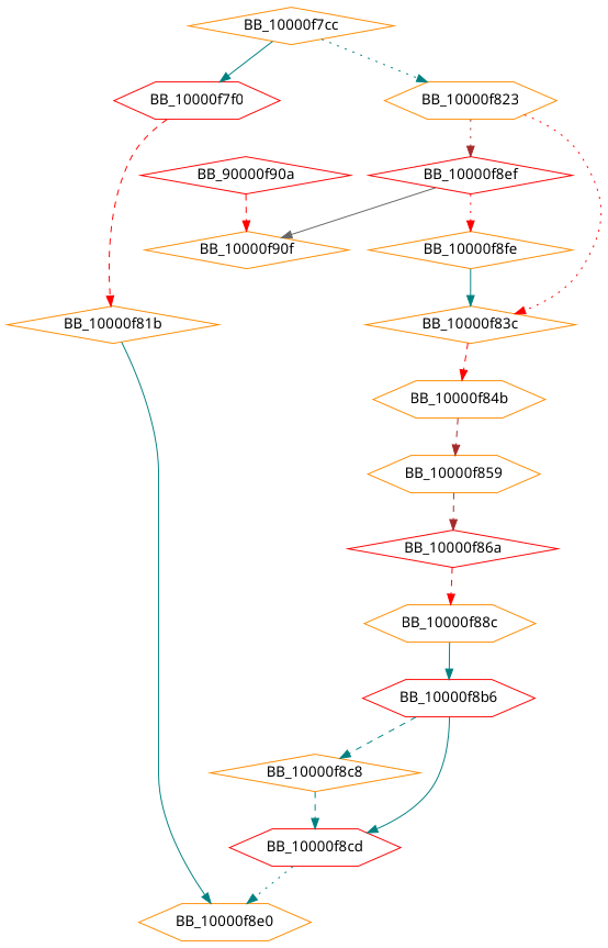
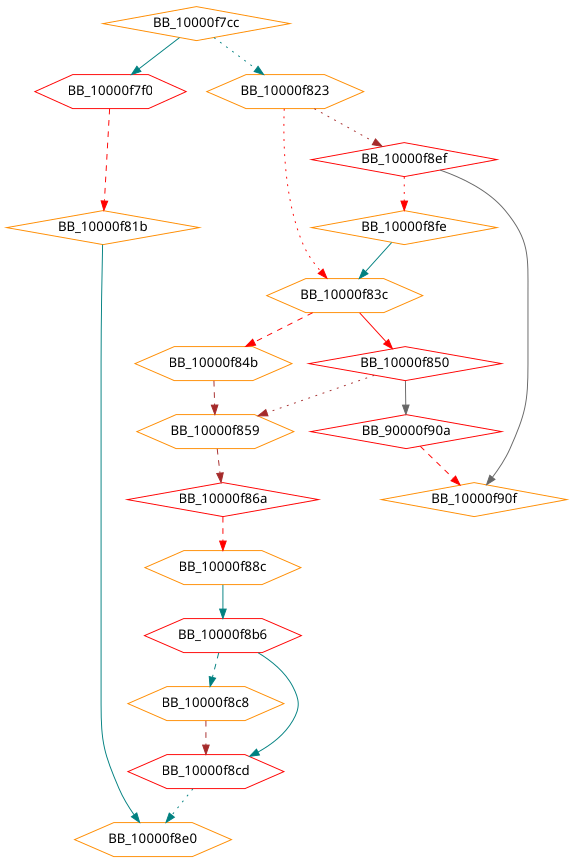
  digraph {
    fontname="Noto Sans"
    node [color=darkorange fontname="Noto Sans" shape=hexagon]
    edge [color=teal fontname="Noto Sans" style=dashed]
    BB_10000f7f0 [color=red]
    BB_10000f7cc [shape=diamond]
    BB_10000f823
    BB_10000f81b [shape=diamond]
-   BB_10000f83c [shape=diamond]
+   BB_10000f83c
    BB_10000f8ef [color=red shape=diamond]
    BB_10000f8e0
    BB_10000f84b
+   BB_10000f850 [color=red shape=diamond]
    BB_10000f8fe [shape=diamond]
    BB_10000f90f [shape=diamond]
    BB_10000f859
    n13 [color=red label=BB_90000f90a shape=diamond]
    BB_10000f86a [color=red shape=diamond]
    BB_10000f88c
    BB_10000f8b6 [color=red]
-   BB_10000f8c8 [shape=diamond]
+   BB_10000f8c8
    BB_10000f8cd [color=red]
    BB_10000f7f0 -> BB_10000f81b [color=red]
    BB_10000f7cc -> BB_10000f7f0 [style=solid]
    BB_10000f7cc -> BB_10000f823 [style=dotted]
    BB_10000f823 -> BB_10000f83c [color=red style=dotted]
    BB_10000f823 -> BB_10000f8ef [color=brown style=dotted]
    BB_10000f81b -> BB_10000f8e0 [style=solid]
    BB_10000f83c -> BB_10000f84b [color=red]
+   BB_10000f83c -> BB_10000f850 [color=red style=solid]
    BB_10000f8ef -> BB_10000f8fe [color=red style=dotted]
    BB_10000f8ef -> BB_10000f90f [color=gray40 style=solid]
    BB_10000f84b -> BB_10000f859 [color=brown]
+   BB_10000f850 -> BB_10000f859 [color=brown style=dotted]
+   BB_10000f850 -> n13 [color=gray40 style=solid]
    BB_10000f8fe -> BB_10000f83c [style=solid]
    BB_10000f859 -> BB_10000f86a [color=brown]
    n13 -> BB_10000f90f [color=red]
    BB_10000f86a -> BB_10000f88c [color=red]
    BB_10000f88c -> BB_10000f8b6 [style=solid]
    BB_10000f8b6 -> BB_10000f8c8
    BB_10000f8b6 -> BB_10000f8cd [style=solid]
-   BB_10000f8c8 -> BB_10000f8cd
+   BB_10000f8c8 -> BB_10000f8cd [color=brown]
    BB_10000f8cd -> BB_10000f8e0 [style=dotted]
  }
